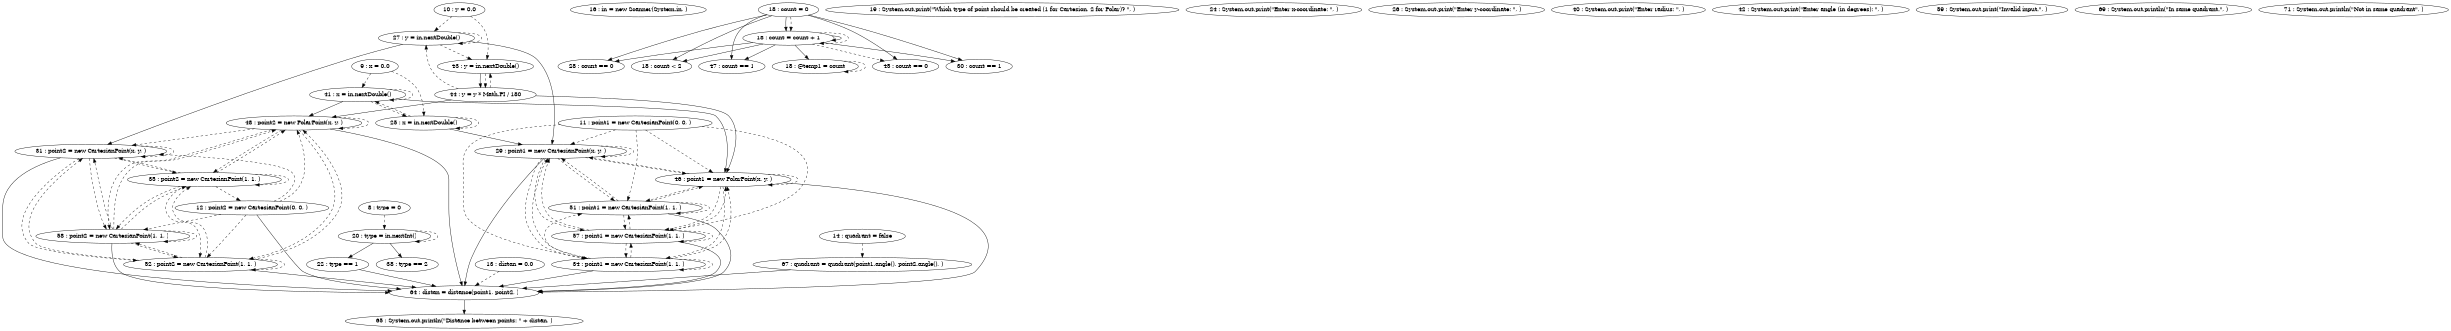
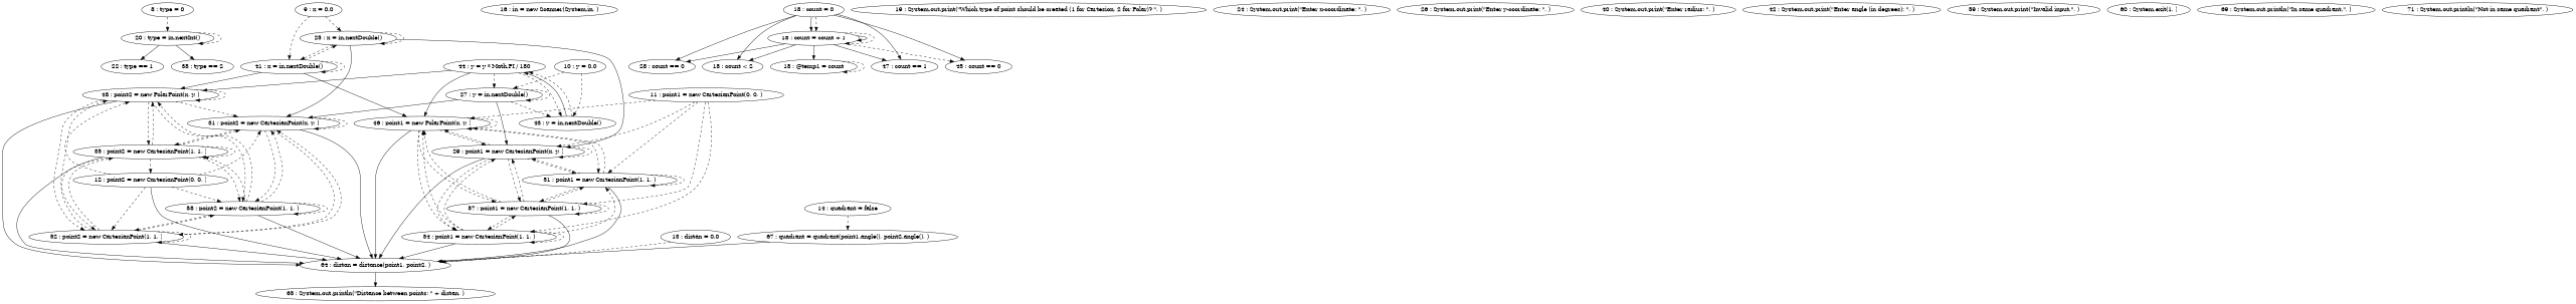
  digraph {
    edge [style=dashed]
    "8 : type = 0"
    "20 : type = in.nextInt()"
    "22 : type == 1"
    "38 : type == 2"
    "9 : x = 0.0"
    "25 : x = in.nextDouble()"
    "41 : x = in.nextDouble()"
    "29 : point1 = new CartesianPoint(x, y, )"
    "31 : point2 = new CartesianPoint(x, y, )"
    "46 : point1 = new PolarPoint(x, y, )"
    "48 : point2 = new PolarPoint(x, y, )"
    "64 : distan = distance(point1, point2, )"
    "57 : point1 = new CartesianPoint(1, 1, )"
    "34 : point1 = new CartesianPoint(1, 1, )"
    "51 : point1 = new CartesianPoint(1, 1, )"
    "35 : point2 = new CartesianPoint(1, 1, )"
    "52 : point2 = new CartesianPoint(1, 1, )"
    "58 : point2 = new CartesianPoint(1, 1, )"
    "10 : y = 0.0"
    "27 : y = in.nextDouble()"
    "43 : y = in.nextDouble()"
    "44 : y = y * Math.PI / 180"
    "11 : point1 = new CartesianPoint(0, 0, )"
    "65 : System.out.println(\"Distance between points: \" + distan, )"
    "12 : point2 = new CartesianPoint(0, 0, )"
    "13 : distan = 0.0"
    "14 : quadrant = false"
    "67 : quadrant = quadrant(point1.angle(), point2.angle(), )"
    "16 : in = new Scanner(System.in, )"
    "18 : count = 0"
    "28 : count == 0"
    "18 : count < 2"
    "18 : count = count + 1"
    "47 : count == 1"
    "45 : count == 0"
-   "30 : count == 1"
    "18 : @temp1 = count"
    "19 : System.out.print(\"Which type of point should be created (1 for Cartesion, 2 for Polar)? \", )"
    "24 : System.out.print(\"Enter x-coordinate: \", )"
    "26 : System.out.print(\"Enter y-coordinate: \", )"
    "40 : System.out.print(\"Enter radius: \", )"
    "42 : System.out.print(\"Enter angle (in degrees): \", )"
    "59 : System.out.print(\"Invalid input.\", )"
+   "60 : System.exit(1, )"
    "69 : System.out.println(\"In same quadrant.\", )"
    "71 : System.out.println(\"Not in same quadrant\", )"
    "8 : type = 0" -> "20 : type = in.nextInt()"
    "20 : type = in.nextInt()" -> "20 : type = in.nextInt()"
    "20 : type = in.nextInt()" -> "22 : type == 1" [style=""]
    "20 : type = in.nextInt()" -> "38 : type == 2" [style=""]
    "9 : x = 0.0" -> "25 : x = in.nextDouble()"
    "9 : x = 0.0" -> "41 : x = in.nextDouble()"
    "25 : x = in.nextDouble()" -> "25 : x = in.nextDouble()"
    "25 : x = in.nextDouble()" -> "41 : x = in.nextDouble()"
    "25 : x = in.nextDouble()" -> "29 : point1 = new CartesianPoint(x, y, )" [style=""]
+   "25 : x = in.nextDouble()" -> "31 : point2 = new CartesianPoint(x, y, )" [style=""]
    "41 : x = in.nextDouble()" -> "25 : x = in.nextDouble()"
    "41 : x = in.nextDouble()" -> "41 : x = in.nextDouble()"
    "41 : x = in.nextDouble()" -> "46 : point1 = new PolarPoint(x, y, )" [style=""]
    "41 : x = in.nextDouble()" -> "48 : point2 = new PolarPoint(x, y, )" [style=""]
    "29 : point1 = new CartesianPoint(x, y, )" -> "29 : point1 = new CartesianPoint(x, y, )"
    "29 : point1 = new CartesianPoint(x, y, )" -> "46 : point1 = new PolarPoint(x, y, )"
    "29 : point1 = new CartesianPoint(x, y, )" -> "64 : distan = distance(point1, point2, )" [style=""]
    "29 : point1 = new CartesianPoint(x, y, )" -> "57 : point1 = new CartesianPoint(1, 1, )"
    "29 : point1 = new CartesianPoint(x, y, )" -> "34 : point1 = new CartesianPoint(1, 1, )"
    "29 : point1 = new CartesianPoint(x, y, )" -> "51 : point1 = new CartesianPoint(1, 1, )"
    "31 : point2 = new CartesianPoint(x, y, )" -> "31 : point2 = new CartesianPoint(x, y, )"
    "31 : point2 = new CartesianPoint(x, y, )" -> "64 : distan = distance(point1, point2, )" [style=""]
    "31 : point2 = new CartesianPoint(x, y, )" -> "35 : point2 = new CartesianPoint(1, 1, )"
    "31 : point2 = new CartesianPoint(x, y, )" -> "52 : point2 = new CartesianPoint(1, 1, )"
    "31 : point2 = new CartesianPoint(x, y, )" -> "58 : point2 = new CartesianPoint(1, 1, )"
    "46 : point1 = new PolarPoint(x, y, )" -> "29 : point1 = new CartesianPoint(x, y, )"
    "46 : point1 = new PolarPoint(x, y, )" -> "46 : point1 = new PolarPoint(x, y, )"
    "46 : point1 = new PolarPoint(x, y, )" -> "64 : distan = distance(point1, point2, )" [style=""]
    "46 : point1 = new PolarPoint(x, y, )" -> "57 : point1 = new CartesianPoint(1, 1, )"
    "46 : point1 = new PolarPoint(x, y, )" -> "34 : point1 = new CartesianPoint(1, 1, )"
    "46 : point1 = new PolarPoint(x, y, )" -> "51 : point1 = new CartesianPoint(1, 1, )"
    "48 : point2 = new PolarPoint(x, y, )" -> "31 : point2 = new CartesianPoint(x, y, )"
    "48 : point2 = new PolarPoint(x, y, )" -> "48 : point2 = new PolarPoint(x, y, )"
    "48 : point2 = new PolarPoint(x, y, )" -> "64 : distan = distance(point1, point2, )" [style=""]
    "48 : point2 = new PolarPoint(x, y, )" -> "35 : point2 = new CartesianPoint(1, 1, )"
    "48 : point2 = new PolarPoint(x, y, )" -> "52 : point2 = new CartesianPoint(1, 1, )"
    "48 : point2 = new PolarPoint(x, y, )" -> "58 : point2 = new CartesianPoint(1, 1, )"
    "64 : distan = distance(point1, point2, )" -> "65 : System.out.println(\"Distance between points: \" + distan, )" [style=""]
    "57 : point1 = new CartesianPoint(1, 1, )" -> "29 : point1 = new CartesianPoint(x, y, )"
    "57 : point1 = new CartesianPoint(1, 1, )" -> "46 : point1 = new PolarPoint(x, y, )"
    "57 : point1 = new CartesianPoint(1, 1, )" -> "64 : distan = distance(point1, point2, )" [style=""]
    "57 : point1 = new CartesianPoint(1, 1, )" -> "57 : point1 = new CartesianPoint(1, 1, )"
    "57 : point1 = new CartesianPoint(1, 1, )" -> "34 : point1 = new CartesianPoint(1, 1, )"
    "57 : point1 = new CartesianPoint(1, 1, )" -> "51 : point1 = new CartesianPoint(1, 1, )"
    "34 : point1 = new CartesianPoint(1, 1, )" -> "29 : point1 = new CartesianPoint(x, y, )"
    "34 : point1 = new CartesianPoint(1, 1, )" -> "46 : point1 = new PolarPoint(x, y, )"
    "34 : point1 = new CartesianPoint(1, 1, )" -> "64 : distan = distance(point1, point2, )" [style=""]
    "34 : point1 = new CartesianPoint(1, 1, )" -> "57 : point1 = new CartesianPoint(1, 1, )"
    "34 : point1 = new CartesianPoint(1, 1, )" -> "34 : point1 = new CartesianPoint(1, 1, )"
    "34 : point1 = new CartesianPoint(1, 1, )" -> "51 : point1 = new CartesianPoint(1, 1, )"
    "51 : point1 = new CartesianPoint(1, 1, )" -> "29 : point1 = new CartesianPoint(x, y, )"
    "51 : point1 = new CartesianPoint(1, 1, )" -> "46 : point1 = new PolarPoint(x, y, )"
    "51 : point1 = new CartesianPoint(1, 1, )" -> "64 : distan = distance(point1, point2, )" [style=""]
    "51 : point1 = new CartesianPoint(1, 1, )" -> "57 : point1 = new CartesianPoint(1, 1, )"
    "51 : point1 = new CartesianPoint(1, 1, )" -> "51 : point1 = new CartesianPoint(1, 1, )"
    "35 : point2 = new CartesianPoint(1, 1, )" -> "31 : point2 = new CartesianPoint(x, y, )"
    "35 : point2 = new CartesianPoint(1, 1, )" -> "48 : point2 = new PolarPoint(x, y, )"
-   "22 : type == 1" -> "64 : distan = distance(point1, point2, )" [style=""]
+   "35 : point2 = new CartesianPoint(1, 1, )" -> "64 : distan = distance(point1, point2, )" [style=""]
    "35 : point2 = new CartesianPoint(1, 1, )" -> "35 : point2 = new CartesianPoint(1, 1, )"
    "35 : point2 = new CartesianPoint(1, 1, )" -> "52 : point2 = new CartesianPoint(1, 1, )"
    "35 : point2 = new CartesianPoint(1, 1, )" -> "58 : point2 = new CartesianPoint(1, 1, )"
    "35 : point2 = new CartesianPoint(1, 1, )" -> "12 : point2 = new CartesianPoint(0, 0, )"
    "52 : point2 = new CartesianPoint(1, 1, )" -> "31 : point2 = new CartesianPoint(x, y, )"
    "52 : point2 = new CartesianPoint(1, 1, )" -> "48 : point2 = new PolarPoint(x, y, )"
    "52 : point2 = new CartesianPoint(1, 1, )" -> "64 : distan = distance(point1, point2, )" [style=""]
    "52 : point2 = new CartesianPoint(1, 1, )" -> "35 : point2 = new CartesianPoint(1, 1, )"
    "52 : point2 = new CartesianPoint(1, 1, )" -> "52 : point2 = new CartesianPoint(1, 1, )"
    "52 : point2 = new CartesianPoint(1, 1, )" -> "58 : point2 = new CartesianPoint(1, 1, )"
    "58 : point2 = new CartesianPoint(1, 1, )" -> "31 : point2 = new CartesianPoint(x, y, )"
    "58 : point2 = new CartesianPoint(1, 1, )" -> "48 : point2 = new PolarPoint(x, y, )"
    "58 : point2 = new CartesianPoint(1, 1, )" -> "64 : distan = distance(point1, point2, )" [style=""]
    "58 : point2 = new CartesianPoint(1, 1, )" -> "35 : point2 = new CartesianPoint(1, 1, )"
    "58 : point2 = new CartesianPoint(1, 1, )" -> "52 : point2 = new CartesianPoint(1, 1, )"
    "58 : point2 = new CartesianPoint(1, 1, )" -> "58 : point2 = new CartesianPoint(1, 1, )"
    "10 : y = 0.0" -> "27 : y = in.nextDouble()"
    "10 : y = 0.0" -> "43 : y = in.nextDouble()"
    "27 : y = in.nextDouble()" -> "29 : point1 = new CartesianPoint(x, y, )" [style=""]
    "27 : y = in.nextDouble()" -> "31 : point2 = new CartesianPoint(x, y, )" [style=""]
    "27 : y = in.nextDouble()" -> "27 : y = in.nextDouble()"
    "27 : y = in.nextDouble()" -> "43 : y = in.nextDouble()"
    "43 : y = in.nextDouble()" -> "44 : y = y * Math.PI / 180" [style=""]
    "43 : y = in.nextDouble()" -> "44 : y = y * Math.PI / 180"
    "44 : y = y * Math.PI / 180" -> "46 : point1 = new PolarPoint(x, y, )" [style=""]
    "44 : y = y * Math.PI / 180" -> "48 : point2 = new PolarPoint(x, y, )" [style=""]
    "44 : y = y * Math.PI / 180" -> "27 : y = in.nextDouble()"
    "44 : y = y * Math.PI / 180" -> "43 : y = in.nextDouble()"
    "11 : point1 = new CartesianPoint(0, 0, )" -> "29 : point1 = new CartesianPoint(x, y, )"
    "11 : point1 = new CartesianPoint(0, 0, )" -> "46 : point1 = new PolarPoint(x, y, )"
    "11 : point1 = new CartesianPoint(0, 0, )" -> "57 : point1 = new CartesianPoint(1, 1, )"
    "11 : point1 = new CartesianPoint(0, 0, )" -> "34 : point1 = new CartesianPoint(1, 1, )"
    "11 : point1 = new CartesianPoint(0, 0, )" -> "51 : point1 = new CartesianPoint(1, 1, )"
    "12 : point2 = new CartesianPoint(0, 0, )" -> "31 : point2 = new CartesianPoint(x, y, )"
    "12 : point2 = new CartesianPoint(0, 0, )" -> "48 : point2 = new PolarPoint(x, y, )"
    "12 : point2 = new CartesianPoint(0, 0, )" -> "64 : distan = distance(point1, point2, )" [style=""]
    "12 : point2 = new CartesianPoint(0, 0, )" -> "52 : point2 = new CartesianPoint(1, 1, )"
    "12 : point2 = new CartesianPoint(0, 0, )" -> "58 : point2 = new CartesianPoint(1, 1, )"
    "13 : distan = 0.0" -> "64 : distan = distance(point1, point2, )"
    "14 : quadrant = false" -> "67 : quadrant = quadrant(point1.angle(), point2.angle(), )"
    "67 : quadrant = quadrant(point1.angle(), point2.angle(), )" -> "64 : distan = distance(point1, point2, )" [style=""]
    "18 : count = 0" -> "28 : count == 0" [style=""]
    "18 : count = 0" -> "18 : count < 2" [style=""]
    "18 : count = 0" -> "18 : count = count + 1" [style=""]
    "18 : count = 0" -> "18 : count = count + 1"
    "18 : count = 0" -> "47 : count == 1" [style=""]
    "18 : count = 0" -> "45 : count == 0" [style=""]
-   "18 : count = 0" -> "30 : count == 1" [style=""]
    "18 : count = count + 1" -> "28 : count == 0" [style=""]
    "18 : count = count + 1" -> "18 : count < 2" [style=""]
    "18 : count = count + 1" -> "18 : count = count + 1" [style=""]
    "18 : count = count + 1" -> "18 : count = count + 1"
    "18 : count = count + 1" -> "47 : count == 1" [style=""]
    "18 : count = count + 1" -> "45 : count == 0"
-   "18 : count = count + 1" -> "30 : count == 1" [style=""]
    "18 : count = count + 1" -> "18 : @temp1 = count" [style=""]
    "18 : @temp1 = count" -> "18 : @temp1 = count"
  }
